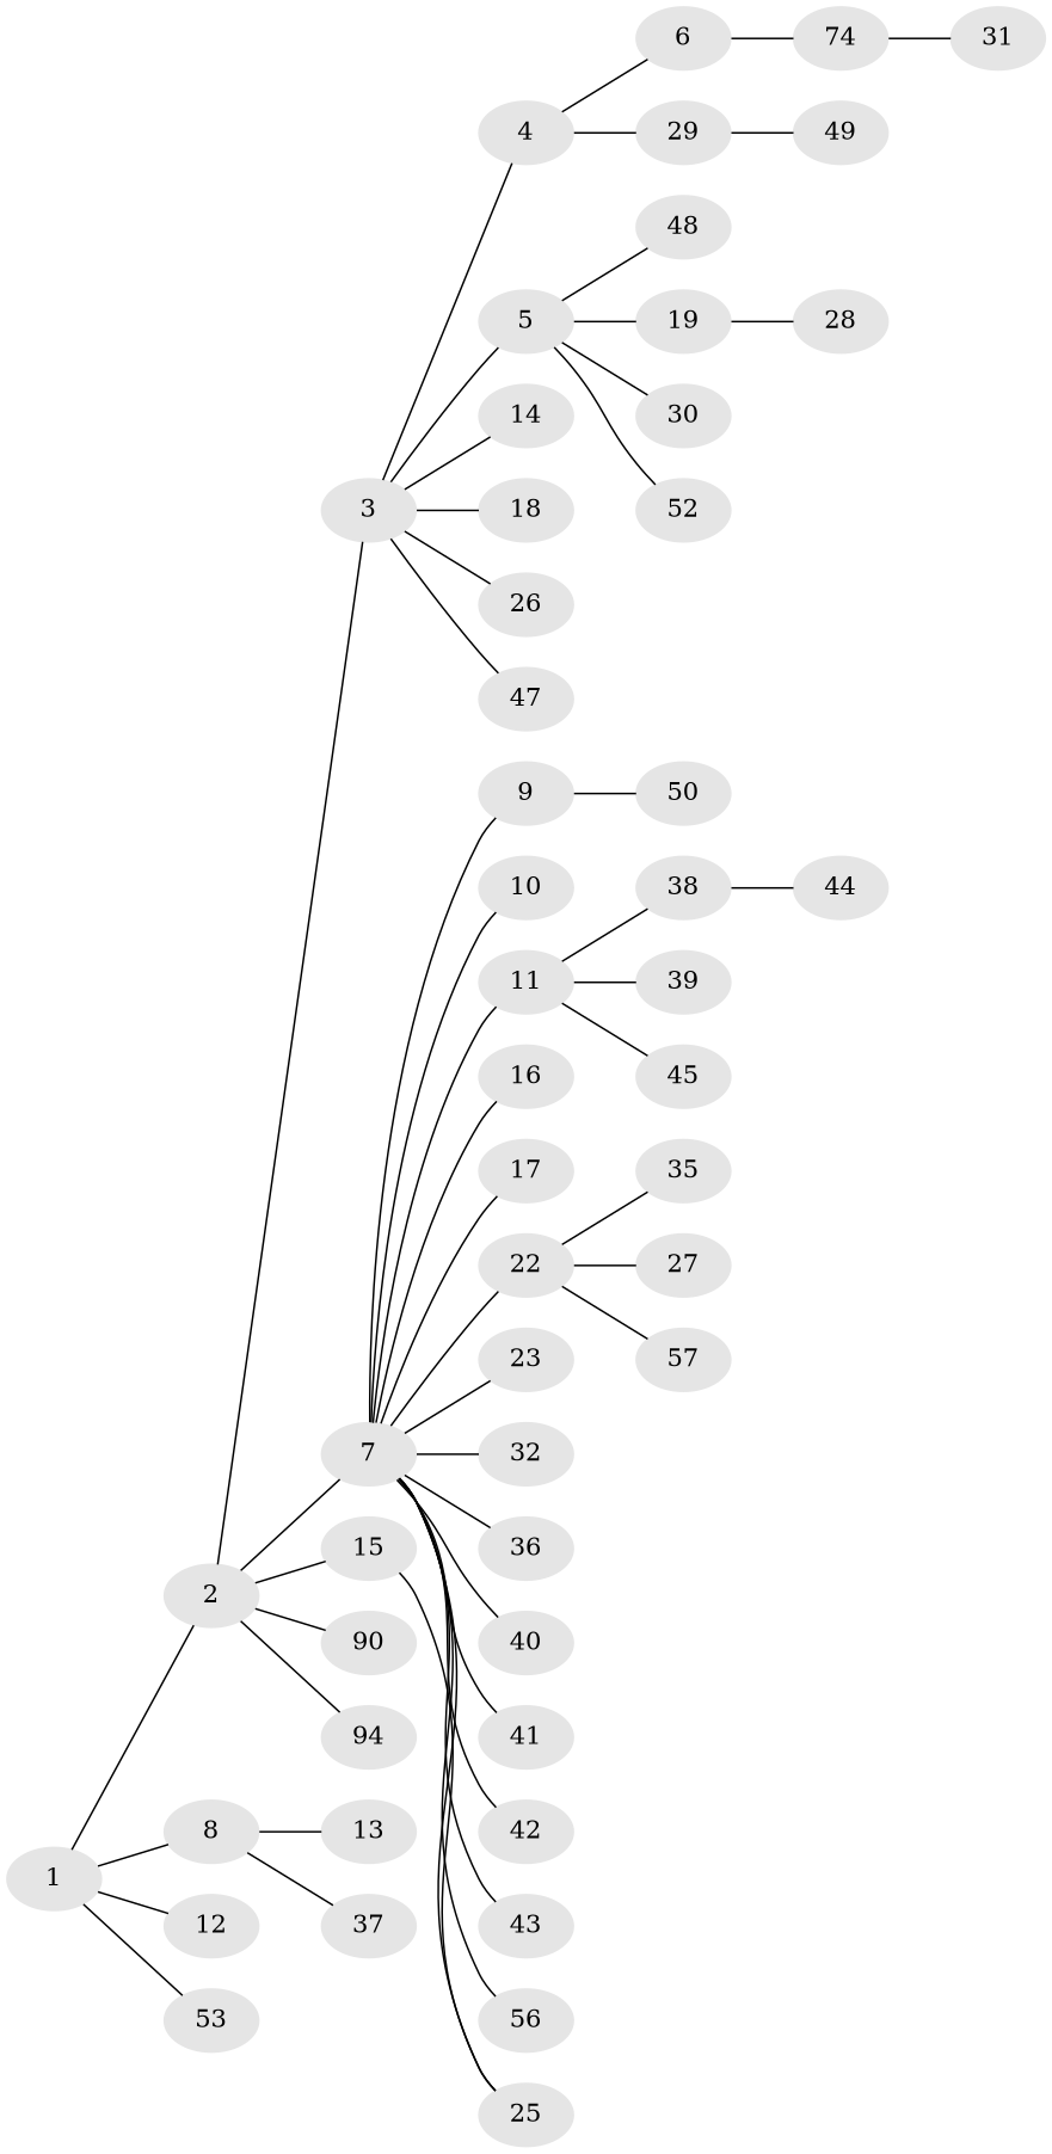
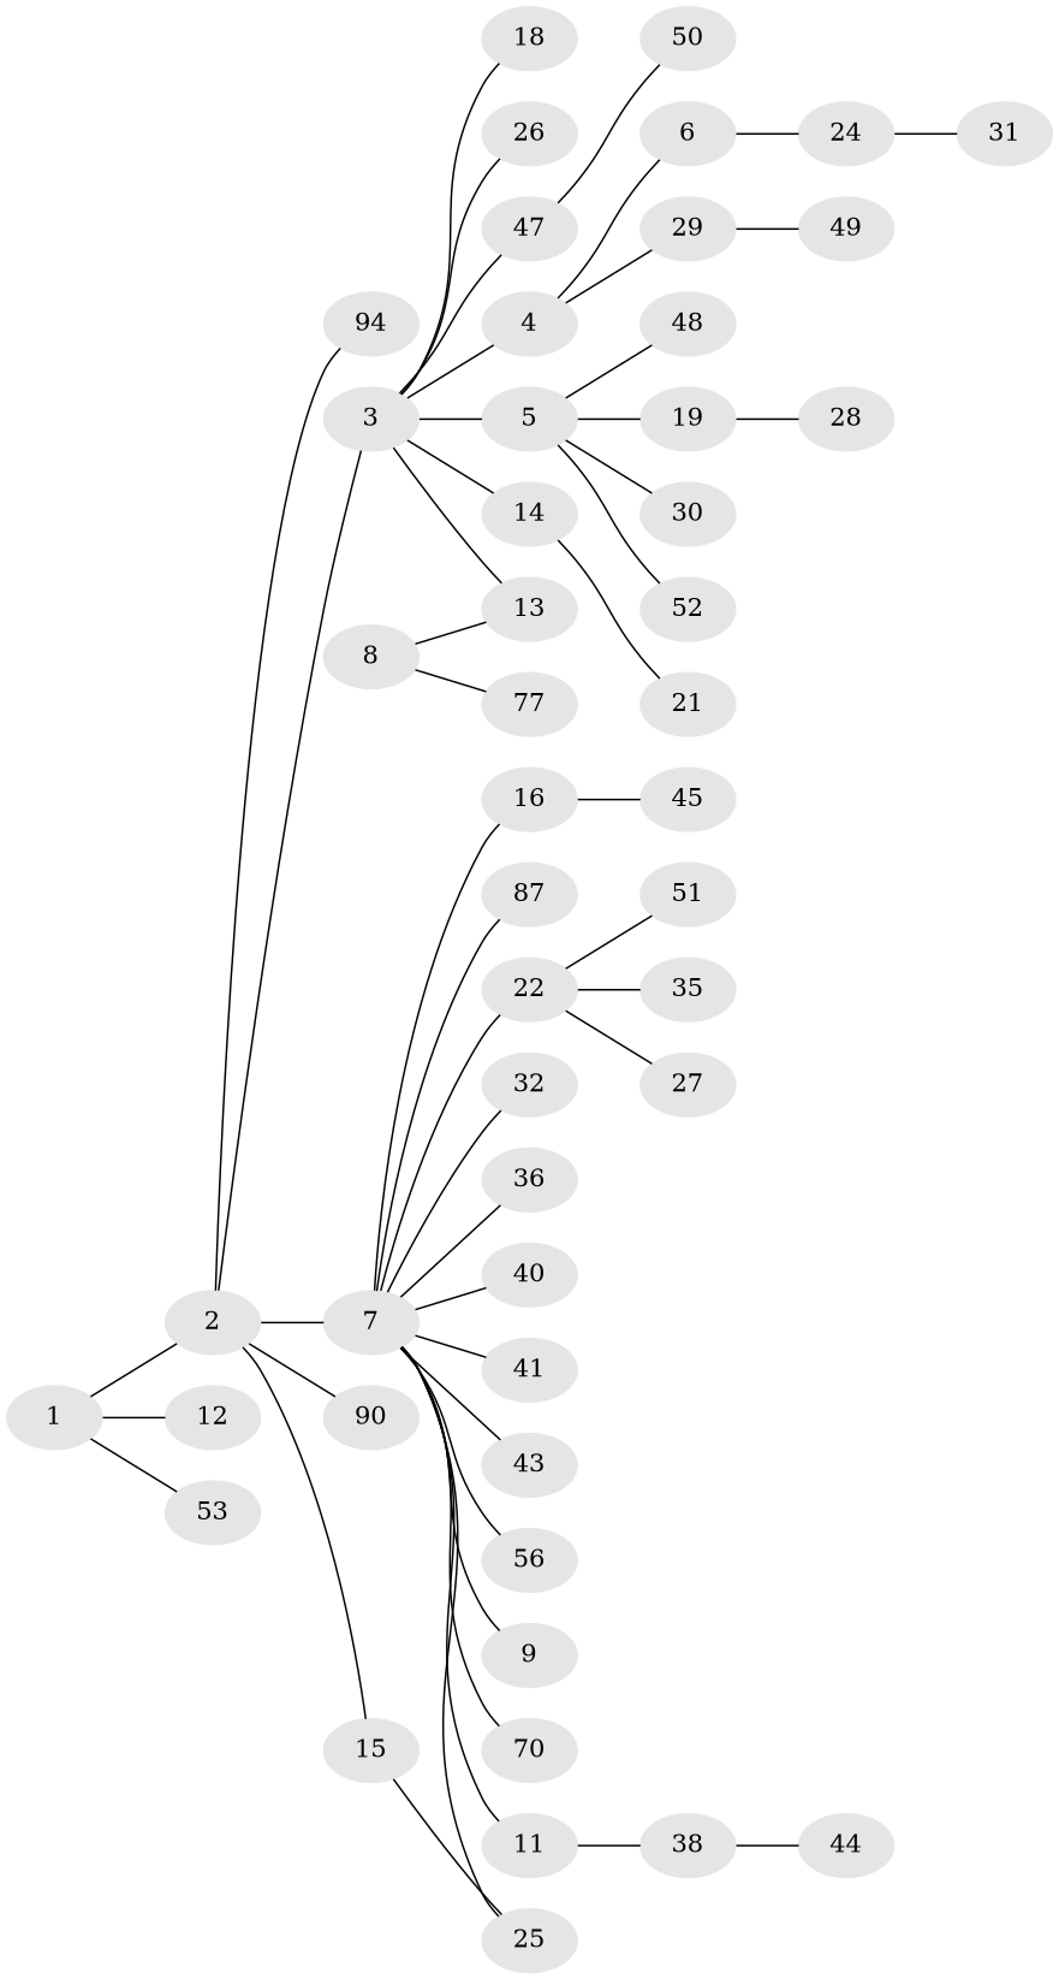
  graph {
    rankdir=LR
    node [color=gray90 style=filled]
    1
    2
    8
    12
    n5 [label=53]
    3
    7
    15
    n9 [label=90]
    n10 [label=94]
    13
-   37
+   37 [label=77]
    4
    5
    14
    18
    26
    47
    9
-   10
+   10 [label=70]
    11
    16
-   17
+   17 [label=87]
    22
-   23
    25
    32
    36
    40
    41
-   42
    43
    n33 [label=56]
    6
    29
    48
    19
    30
    52
+   21
    50
-   24 [label=74]
+   24
    49
    28
    31
    38
-   39
    45
    35
    27
-   51 [label=57]
+   51
    44
    1 -- 2
-   1 -- 8
    1 -- 12
    1 -- n5
    2 -- 3
    2 -- 7
    2 -- 15
    2 -- n9
    2 -- n10
    8 -- 13
    8 -- 37
+   3 -- 13
    3 -- 4
    3 -- 5
    3 -- 14
    3 -- 18
    3 -- 26
    3 -- 47
    7 -- 9
    7 -- 10
    7 -- 11
    7 -- 16
    7 -- 17
    7 -- 22
-   7 -- 23
    7 -- 25
    7 -- 32
    7 -- 36
    7 -- 40
    7 -- 41
-   7 -- 42
    7 -- 43
    7 -- n33
    15 -- 25
    4 -- 6
    4 -- 29
    5 -- 48
    5 -- 19
    5 -- 30
    5 -- 52
-   9 -- 50
+   14 -- 21
+   47 -- 50
    11 -- 38
-   11 -- 39
-   11 -- 45
+   16 -- 45
    22 -- 35
    22 -- 27
    22 -- 51
    6 -- 24
    29 -- 49
    19 -- 28
    24 -- 31
    38 -- 44
  }
